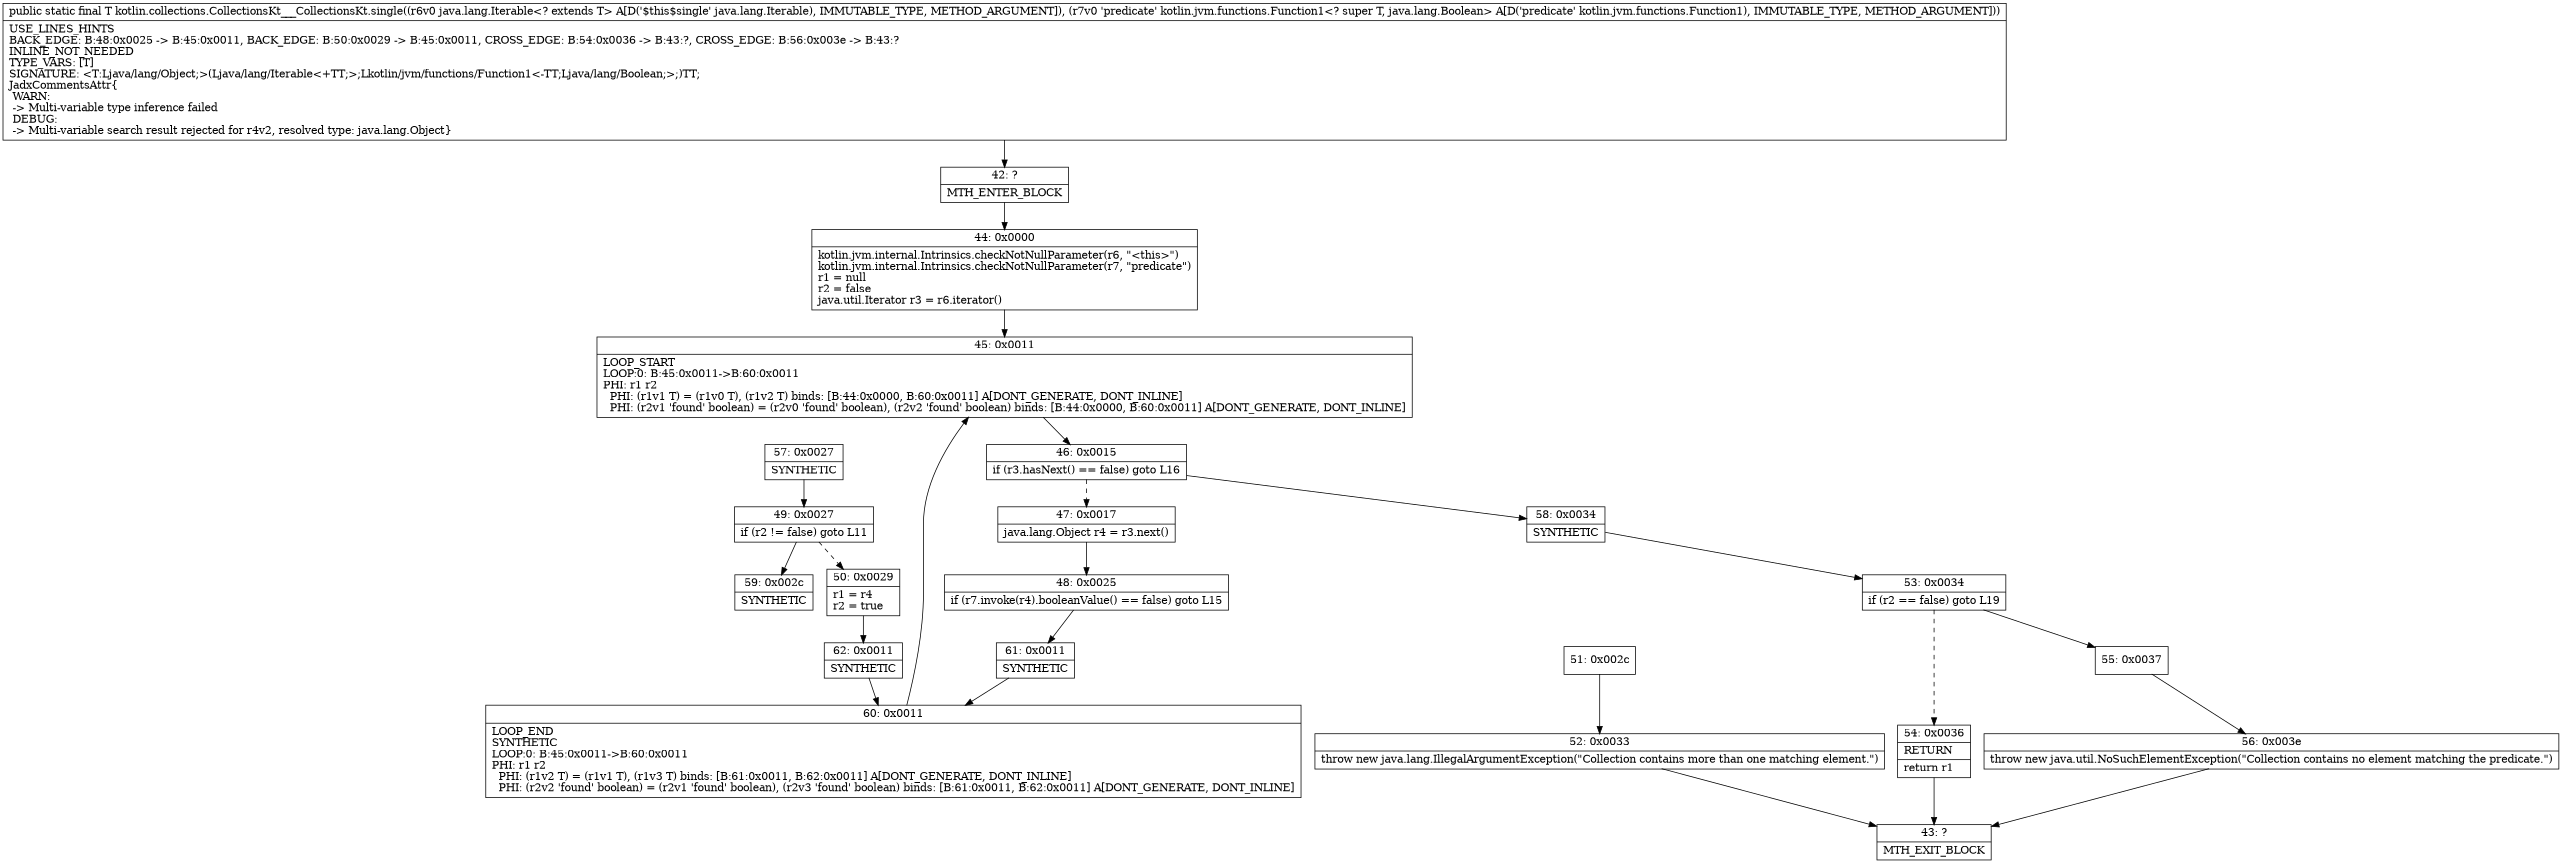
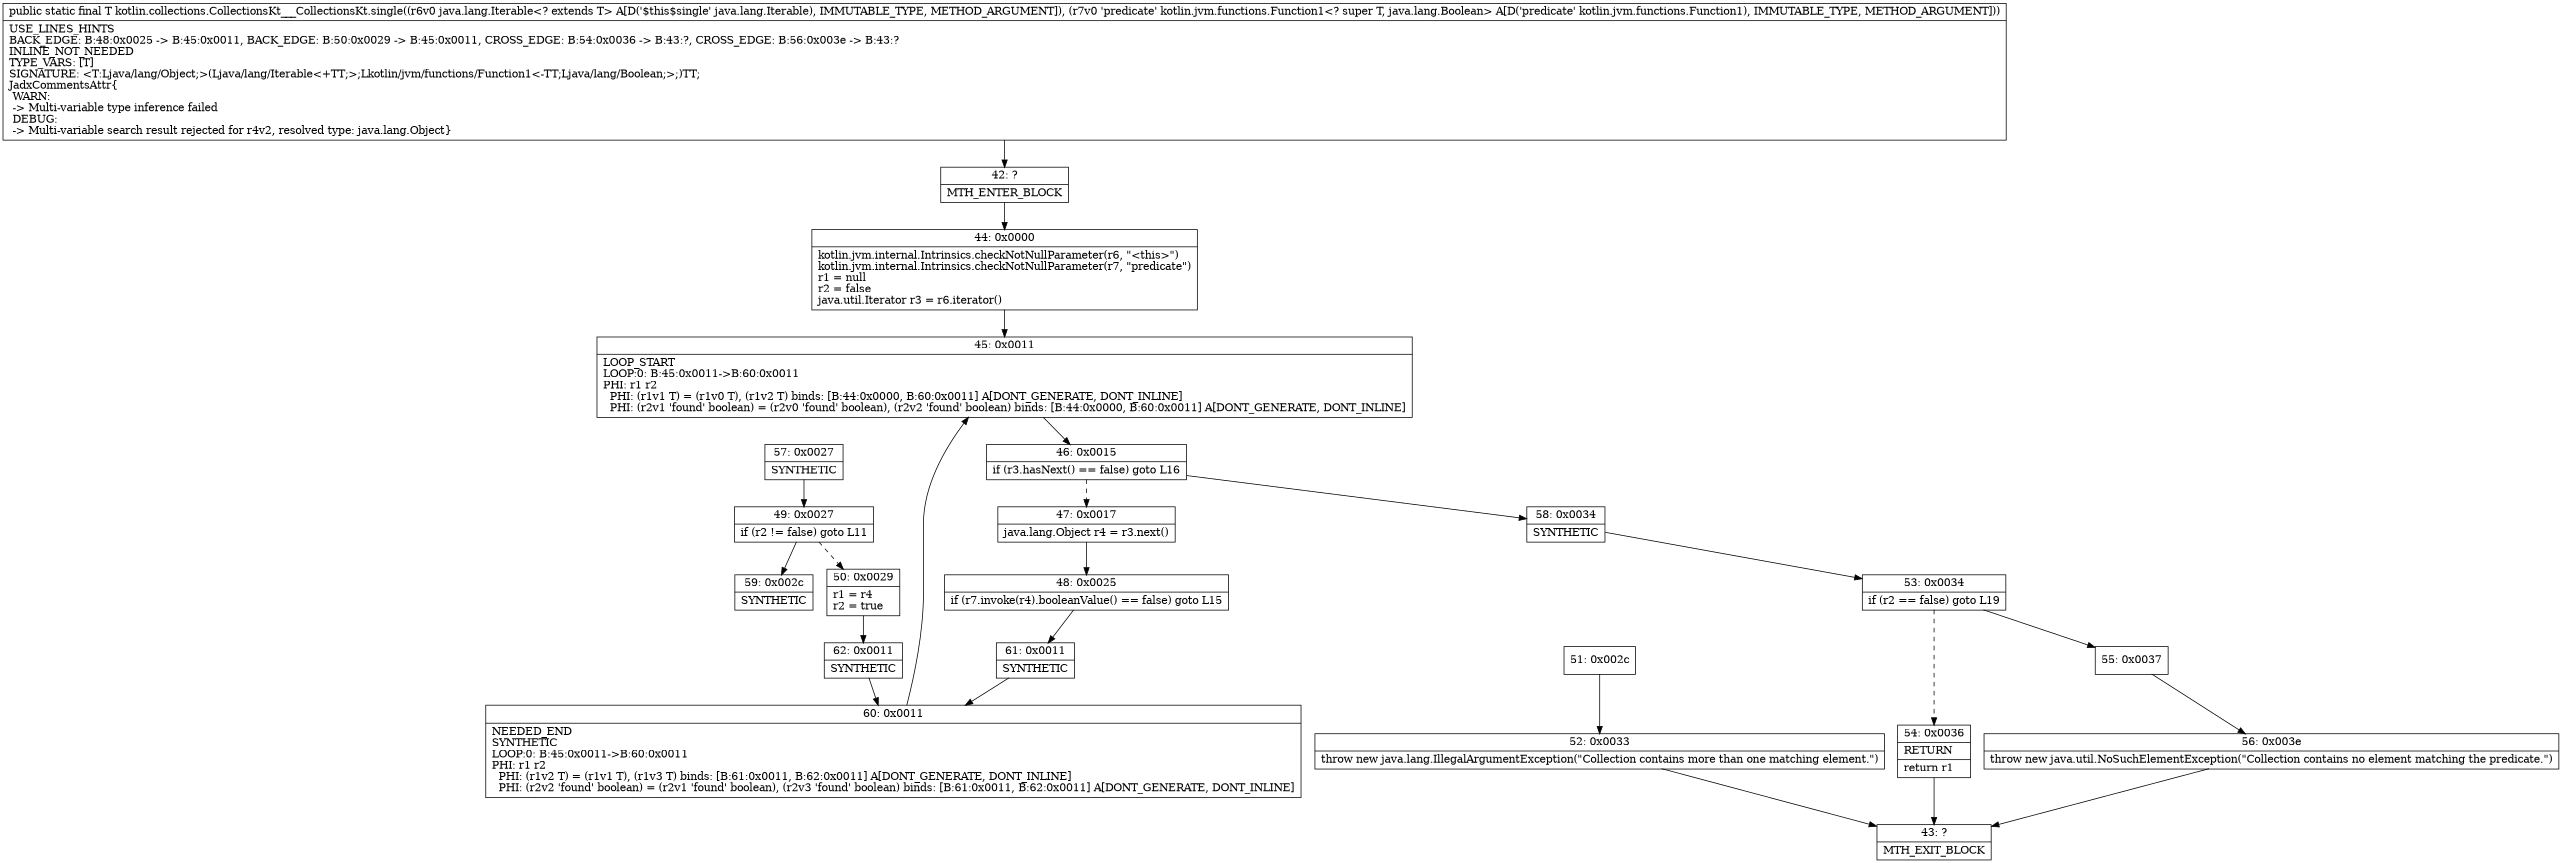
  digraph {
    node [shape=record]
    n1 [label="{42\:\ ?|MTH_ENTER_BLOCK\l}"]
    n2 [label="{44\:\ 0x0000|kotlin.jvm.internal.Intrinsics.checkNotNullParameter(r6, \"\<this\>\")\lkotlin.jvm.internal.Intrinsics.checkNotNullParameter(r7, \"predicate\")\lr1 = null\lr2 = false\ljava.util.Iterator r3 = r6.iterator()\l}"]
    n3 [label="{45\:\ 0x0011|LOOP_START\lLOOP:0: B:45:0x0011\-\>B:60:0x0011\lPHI: r1 r2 \l  PHI: (r1v1 T) = (r1v0 T), (r1v2 T) binds: [B:44:0x0000, B:60:0x0011] A[DONT_GENERATE, DONT_INLINE]\l  PHI: (r2v1 'found' boolean) = (r2v0 'found' boolean), (r2v2 'found' boolean) binds: [B:44:0x0000, B:60:0x0011] A[DONT_GENERATE, DONT_INLINE]\l}"]
    n4 [label="{46\:\ 0x0015|if (r3.hasNext() == false) goto L16\l}"]
    n5 [label="{47\:\ 0x0017|java.lang.Object r4 = r3.next()\l}"]
    n6 [label="{58\:\ 0x0034|SYNTHETIC\l}"]
    n7 [label="{48\:\ 0x0025|if (r7.invoke(r4).booleanValue() == false) goto L15\l}"]
    n8 [label="{53\:\ 0x0034|if (r2 == false) goto L19\l}"]
    n9 [label="{61\:\ 0x0011|SYNTHETIC\l}"]
    n10 [label="{57\:\ 0x0027|SYNTHETIC\l}"]
    n11 [label="{49\:\ 0x0027|if (r2 != false) goto L11\l}"]
-   n12 [label="{60\:\ 0x0011|LOOP_END\lSYNTHETIC\lLOOP:0: B:45:0x0011\-\>B:60:0x0011\lPHI: r1 r2 \l  PHI: (r1v2 T) = (r1v1 T), (r1v3 T) binds: [B:61:0x0011, B:62:0x0011] A[DONT_GENERATE, DONT_INLINE]\l  PHI: (r2v2 'found' boolean) = (r2v1 'found' boolean), (r2v3 'found' boolean) binds: [B:61:0x0011, B:62:0x0011] A[DONT_GENERATE, DONT_INLINE]\l}"]
+   n12 [label="{60\:\ 0x0011|NEEDED_END\lSYNTHETIC\lLOOP:0: B:45:0x0011\-\>B:60:0x0011\lPHI: r1 r2 \l  PHI: (r1v2 T) = (r1v1 T), (r1v3 T) binds: [B:61:0x0011, B:62:0x0011] A[DONT_GENERATE, DONT_INLINE]\l  PHI: (r2v2 'found' boolean) = (r2v1 'found' boolean), (r2v3 'found' boolean) binds: [B:61:0x0011, B:62:0x0011] A[DONT_GENERATE, DONT_INLINE]\l}"]
    n13 [label="{50\:\ 0x0029|r1 = r4\lr2 = true\l}"]
    n14 [label="{59\:\ 0x002c|SYNTHETIC\l}"]
    n15 [label="{62\:\ 0x0011|SYNTHETIC\l}"]
    n16 [label="{51\:\ 0x002c}"]
    n17 [label="{52\:\ 0x0033|throw new java.lang.IllegalArgumentException(\"Collection contains more than one matching element.\")\l}"]
    n18 [label="{43\:\ ?|MTH_EXIT_BLOCK\l}"]
    n19 [label="{54\:\ 0x0036|RETURN\l|return r1\l}"]
    n20 [label="{55\:\ 0x0037}"]
    n21 [label="{56\:\ 0x003e|throw new java.util.NoSuchElementException(\"Collection contains no element matching the predicate.\")\l}"]
    n22 [label="{public static final T kotlin.collections.CollectionsKt___CollectionsKt.single((r6v0 java.lang.Iterable\<? extends T\> A[D('$this$single' java.lang.Iterable), IMMUTABLE_TYPE, METHOD_ARGUMENT]), (r7v0 'predicate' kotlin.jvm.functions.Function1\<? super T, java.lang.Boolean\> A[D('predicate' kotlin.jvm.functions.Function1), IMMUTABLE_TYPE, METHOD_ARGUMENT]))  | USE_LINES_HINTS\lBACK_EDGE: B:48:0x0025 \-\> B:45:0x0011, BACK_EDGE: B:50:0x0029 \-\> B:45:0x0011, CROSS_EDGE: B:54:0x0036 \-\> B:43:?, CROSS_EDGE: B:56:0x003e \-\> B:43:?\lINLINE_NOT_NEEDED\lTYPE_VARS: [T]\lSIGNATURE: \<T:Ljava\/lang\/Object;\>(Ljava\/lang\/Iterable\<+TT;\>;Lkotlin\/jvm\/functions\/Function1\<\-TT;Ljava\/lang\/Boolean;\>;)TT;\lJadxCommentsAttr\{\l WARN: \l \-\> Multi\-variable type inference failed\l DEBUG: \l \-\> Multi\-variable search result rejected for r4v2, resolved type: java.lang.Object\}\l}"]
    n1 -> n2
    n2 -> n3
    n3 -> n4
    n4 -> n5 [style=dashed]
    n4 -> n6
    n5 -> n7
    n6 -> n8
    n7 -> n9
    n8 -> n19 [style=dashed]
    n8 -> n20
    n9 -> n12
    n10 -> n11
    n11 -> n13 [style=dashed]
    n11 -> n14
    n12 -> n3
    n13 -> n15
    n15 -> n12
    n16 -> n17
    n17 -> n18
    n19 -> n18
    n20 -> n21
    n21 -> n18
    n22 -> n1
  }
